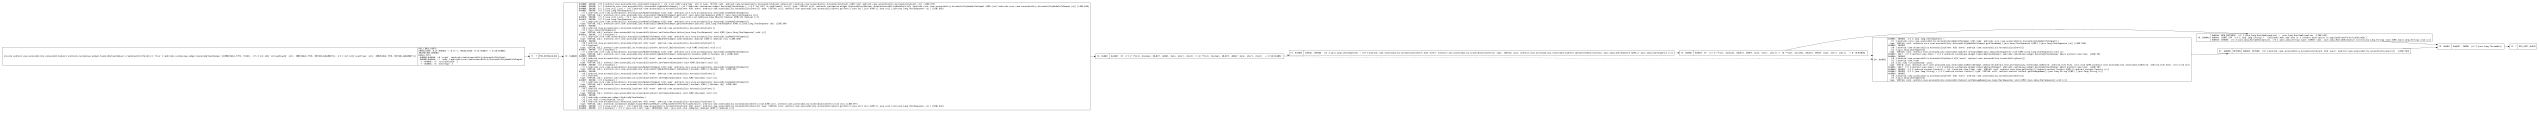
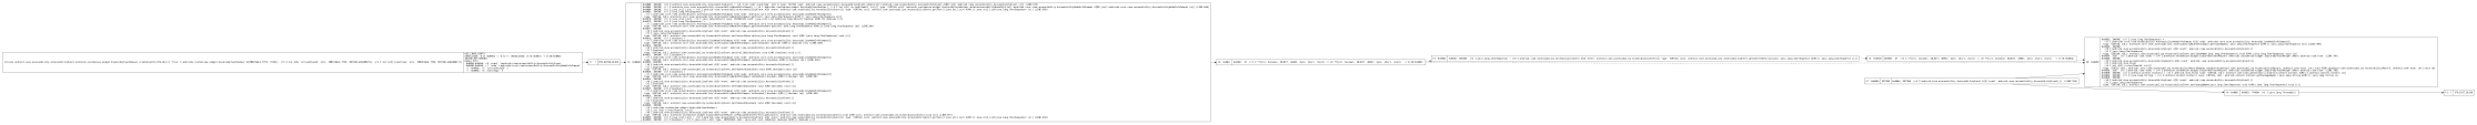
  digraph {
    fontname="Roboto Mono"
    rankdir=LR
    node [fontname="Roboto Mono" shape=record]
    edge [fontname="Roboto Mono"]
    n1 [label="{11\:\ ?|MTH_ENTER_BLOCK\l}"]
    n2 [label="{13\:\ 0x0000|0x0000: INVOKE  (r0 I:android.view.accessibility.AccessibilityEvent) = (r6 I:int A[D('eventType' int)]) type: STATIC call: android.view.accessibility.AccessibilityEvent.obtain(int):android.view.accessibility.AccessibilityEvent A[MD:(int):android.view.accessibility.AccessibilityEvent (c)] (LINE:679)\l0x0004: INVOKE  (r1 I:androidx.core.view.accessibility.AccessibilityNodeInfoCompat) = (r4 I:androidx.customview.widget.ExploreByTouchHelper), (r5 I:int A[D('virtualViewId' int)]) type: VIRTUAL call: androidx.customview.widget.ExploreByTouchHelper.obtainAccessibilityNodeInfo(int):androidx.core.view.accessibility.AccessibilityNodeInfoCompat A[MD:(int):androidx.core.view.accessibility.AccessibilityNodeInfoCompat (m)] (LINE:680)\l0x0008: INVOKE  (r2 I:java.util.List) = (r0 I:android.view.accessibility.AccessibilityEvent A[D('event' android.view.accessibility.AccessibilityEvent)]) type: VIRTUAL call: android.view.accessibility.AccessibilityEvent.getText():java.util.List A[MD:():java.util.List\<java.lang.CharSequence\> (c)] (LINE:683)\l0x000c: INVOKE  (r3 I:java.lang.CharSequence) = \l  (r1 I:androidx.core.view.accessibility.AccessibilityNodeInfoCompat A[D('node' androidx.core.view.accessibility.AccessibilityNodeInfoCompat)])\l type: VIRTUAL call: androidx.core.view.accessibility.AccessibilityNodeInfoCompat.getText():java.lang.CharSequence A[MD:():java.lang.CharSequence (m)]\l0x0010: INVOKE  (r2 I:java.util.List), (r3 I:java.lang.Object) type: INTERFACE call: java.util.List.add(java.lang.Object):boolean A[MD:(E):boolean (c)]\l0x0013: INVOKE  (r2 I:java.lang.CharSequence) = \l  (r1 I:androidx.core.view.accessibility.AccessibilityNodeInfoCompat A[D('node' androidx.core.view.accessibility.AccessibilityNodeInfoCompat)])\l type: VIRTUAL call: androidx.core.view.accessibility.AccessibilityNodeInfoCompat.getContentDescription():java.lang.CharSequence A[MD:():java.lang.CharSequence (m)] (LINE:684)\l0x0017: INVOKE  \l  (r0 I:android.view.accessibility.AccessibilityEvent A[D('event' android.view.accessibility.AccessibilityEvent)])\l  (r2 I:java.lang.CharSequence)\l type: VIRTUAL call: android.view.accessibility.AccessibilityEvent.setContentDescription(java.lang.CharSequence):void A[MD:(java.lang.CharSequence):void (c)]\l0x001a: INVOKE  (r2 I:boolean) = \l  (r1 I:androidx.core.view.accessibility.AccessibilityNodeInfoCompat A[D('node' androidx.core.view.accessibility.AccessibilityNodeInfoCompat)])\l type: VIRTUAL call: androidx.core.view.accessibility.AccessibilityNodeInfoCompat.isScrollable():boolean A[MD:():boolean (m)] (LINE:685)\l0x001e: INVOKE  \l  (r0 I:android.view.accessibility.AccessibilityEvent A[D('event' android.view.accessibility.AccessibilityEvent)])\l  (r2 I:boolean)\l type: VIRTUAL call: android.view.accessibility.AccessibilityEvent.setScrollable(boolean):void A[MD:(boolean):void (c)]\l0x0021: INVOKE  (r2 I:boolean) = \l  (r1 I:androidx.core.view.accessibility.AccessibilityNodeInfoCompat A[D('node' androidx.core.view.accessibility.AccessibilityNodeInfoCompat)])\l type: VIRTUAL call: androidx.core.view.accessibility.AccessibilityNodeInfoCompat.isPassword():boolean A[MD:():boolean (m)] (LINE:686)\l0x0025: NEEDED  \l  (r0 I:android.view.accessibility.AccessibilityEvent A[D('event' android.view.accessibility.AccessibilityEvent)])\l  (r2 I:boolean)\l type: VIRTUAL call: android.view.accessibility.AccessibilityEvent.setPassword(boolean):void A[MD:(boolean):void (c)]\l0x0028: INVOKE  (r2 I:boolean) = \l  (r1 I:androidx.core.view.accessibility.AccessibilityNodeInfoCompat A[D('node' androidx.core.view.accessibility.AccessibilityNodeInfoCompat)])\l type: VIRTUAL call: androidx.core.view.accessibility.AccessibilityNodeInfoCompat.isEnabled():boolean A[MD:():boolean (m)] (LINE:687)\l0x002c: INVOKE  \l  (r0 I:android.view.accessibility.AccessibilityEvent A[D('event' android.view.accessibility.AccessibilityEvent)])\l  (r2 I:boolean)\l type: VIRTUAL call: android.view.accessibility.AccessibilityEvent.setEnabled(boolean):void A[MD:(boolean):void (c)]\l0x002f: INVOKE  (r2 I:boolean) = \l  (r1 I:androidx.core.view.accessibility.AccessibilityNodeInfoCompat A[D('node' androidx.core.view.accessibility.AccessibilityNodeInfoCompat)])\l type: VIRTUAL call: androidx.core.view.accessibility.AccessibilityNodeInfoCompat.isChecked():boolean A[MD:():boolean (m)] (LINE:688)\l0x0033: INVOKE  \l  (r0 I:android.view.accessibility.AccessibilityEvent A[D('event' android.view.accessibility.AccessibilityEvent)])\l  (r2 I:boolean)\l type: VIRTUAL call: android.view.accessibility.AccessibilityEvent.setChecked(boolean):void A[MD:(boolean):void (c)]\l0x0036: INVOKE  \l  (r4 I:androidx.customview.widget.ExploreByTouchHelper)\l  (r5 I:int A[D('virtualViewId' int)])\l  (r0 I:android.view.accessibility.AccessibilityEvent A[D('event' android.view.accessibility.AccessibilityEvent)])\l type: VIRTUAL call: androidx.customview.widget.ExploreByTouchHelper.onPopulateEventForVirtualView(int, android.view.accessibility.AccessibilityEvent):void A[MD:(int, android.view.accessibility.AccessibilityEvent):void (m)] (LINE:691)\l0x0039: INVOKE  (r2 I:java.util.List) = (r0 I:android.view.accessibility.AccessibilityEvent A[D('event' android.view.accessibility.AccessibilityEvent)]) type: VIRTUAL call: android.view.accessibility.AccessibilityEvent.getText():java.util.List A[MD:():java.util.List\<java.lang.CharSequence\> (c)] (LINE:694)\l0x003d: INVOKE  (r2 I:boolean) = (r2 I:java.util.List) type: INTERFACE call: java.util.List.isEmpty():boolean A[MD:():boolean (c)]\l}"]
    n3 [label="{14\:\ 0x0041|0x0041: IF  (r2 I:??[int, boolean, OBJECT, ARRAY, byte, short, char]) == (0 ??[int, boolean, OBJECT, ARRAY, byte, short, char])  \-\> B:20:0x0052 \l}"]
    n4 [label="{15\:\ 0x0043|0x0043: INVOKE  (r2 I:java.lang.CharSequence) = (r0 I:android.view.accessibility.AccessibilityEvent A[D('event' android.view.accessibility.AccessibilityEvent)]) type: VIRTUAL call: android.view.accessibility.AccessibilityEvent.getContentDescription():java.lang.CharSequence A[MD:():java.lang.CharSequence (c)]\l}"]
    n5 [label="{20\:\ 0x0052|0x0052: INVOKE  (r2 I:java.lang.CharSequence) = \l  (r1 I:androidx.core.view.accessibility.AccessibilityNodeInfoCompat A[D('node' androidx.core.view.accessibility.AccessibilityNodeInfoCompat)])\l type: VIRTUAL call: androidx.core.view.accessibility.AccessibilityNodeInfoCompat.getClassName():java.lang.CharSequence A[MD:():java.lang.CharSequence (m)] (LINE:700)\l0x0056: INVOKE  \l  (r0 I:android.view.accessibility.AccessibilityEvent A[D('event' android.view.accessibility.AccessibilityEvent)])\l  (r2 I:java.lang.CharSequence)\l type: VIRTUAL call: android.view.accessibility.AccessibilityEvent.setClassName(java.lang.CharSequence):void A[MD:(java.lang.CharSequence):void (c)]\l0x0059: IGET  (r2 I:android.view.View) = (r4 I:androidx.customview.widget.ExploreByTouchHelper) androidx.customview.widget.ExploreByTouchHelper.mHost android.view.View  (LINE:701)\l0x005b: INVOKE  \l  (r0 I:android.view.accessibility.AccessibilityRecord A[D('event' android.view.accessibility.AccessibilityEvent)])\l  (r2 I:android.view.View)\l  (r5 I:int A[D('virtualViewId' int)])\l type: STATIC call: androidx.core.view.accessibility.AccessibilityRecordCompat.setSource(android.view.accessibility.AccessibilityRecord, android.view.View, int):void A[MD:(android.view.accessibility.AccessibilityRecord, android.view.View, int):void (m)]\l0x005e: IGET  (r2 I:android.view.View) = (r4 I:androidx.customview.widget.ExploreByTouchHelper) androidx.customview.widget.ExploreByTouchHelper.mHost android.view.View  (LINE:702)\l0x0060: INVOKE  (r2 I:android.content.Context) = (r2 I:android.view.View) type: VIRTUAL call: android.view.View.getContext():android.content.Context A[MD:():android.content.Context (c)]\l0x0064: INVOKE  (r2 I:java.lang.String) = (r2 I:android.content.Context) type: VIRTUAL call: android.content.Context.getPackageName():java.lang.String A[MD:():java.lang.String (c)]\l0x0068: INVOKE  \l  (r0 I:android.view.accessibility.AccessibilityEvent A[D('event' android.view.accessibility.AccessibilityEvent)])\l  (r2 I:java.lang.CharSequence)\l type: VIRTUAL call: android.view.accessibility.AccessibilityEvent.setPackageName(java.lang.CharSequence):void A[MD:(java.lang.CharSequence):void (c)]\l}"]
    n6 [label="{16\:\ 0x0047|0x0047: IF  (r2 I:??[int, boolean, OBJECT, ARRAY, byte, short, char]) == (0 ??[int, boolean, OBJECT, ARRAY, byte, short, char])  \-\> B:18:0x004a \l}"]
    n7 [label="{21\:\ 0x006b|RETURN\l|0x006b: RETURN  (r0 I:android.view.accessibility.AccessibilityEvent A[D('event' android.view.accessibility.AccessibilityEvent)])  (LINE:704)\l}"]
-   n8 [label="{18\:\ 0x004a|0x004a: NEW_INSTANCE  (r2 I:java.lang.RuntimeException) =  java.lang.RuntimeException  (LINE:695)\l0x004c: CONST_STR  (r3 I:java.lang.String) =  \"Callbacks must add text or a content description in populateEventForVirtualViewId()\" \l0x004e: INVOKE  (r2 I:java.lang.RuntimeException), (r3 I:java.lang.String) type: DIRECT call: java.lang.RuntimeException.\<init\>(java.lang.String):void A[MD:(java.lang.String):void (c)]\l}"]
    n9 [label="{19\:\ 0x0051|0x0051: THROW  (r2 I:java.lang.Throwable) \l}"]
    n10 [label="{12\:\ ?|MTH_EXIT_BLOCK\l}"]
    n11 [label="{private android.view.accessibility.AccessibilityEvent androidx.customview.widget.ExploreByTouchHelper.createEventForChild((r4 'this' I:androidx.customview.widget.ExploreByTouchHelper A[IMMUTABLE_TYPE, THIS]), (r5 I:int A[D('virtualViewId' int), IMMUTABLE_TYPE, METHOD_ARGUMENT]), (r6 I:int A[D('eventType' int), IMMUTABLE_TYPE, METHOD_ARGUMENT]))  | USE_LINES_HINTS\lCROSS_EDGE: B:21:0x006b \-\> B:12:?, CROSS_EDGE: B:14:0x0041 \-\> B:20:0x0052\lINLINE_NOT_NEEDED\lDebug Info:\l  0x0004\-0x006b: r0 'event' Landroid\/view\/accessibility\/AccessibilityEvent;\l  0x0008\-0x006b: r1 'node' Landroidx\/core\/view\/accessibility\/AccessibilityNodeInfoCompat;\l  \-1 \-0x006b: r5 'virtualViewId' I\l  \-1 \-0x006b: r6 'eventType' I\l}"]
    n1 -> n2
    n2 -> n3
    n3 -> n4 [style=dashed]
    n3 -> n5 [style=dashed]
    n4 -> n6 [style=dashed]
-   n5 -> n7
+   n7 -> n5
    n6 -> n5 [style=dashed]
-   n6 -> n8
    n7 -> n9
-   n8 -> n9
    n9 -> n10
    n11 -> n1
  }
